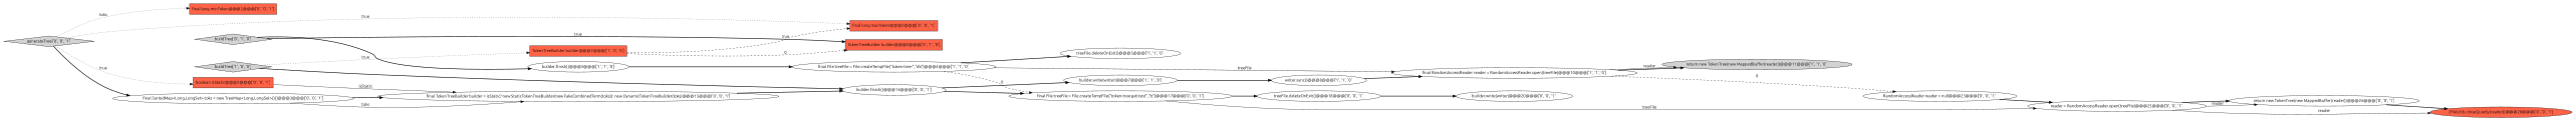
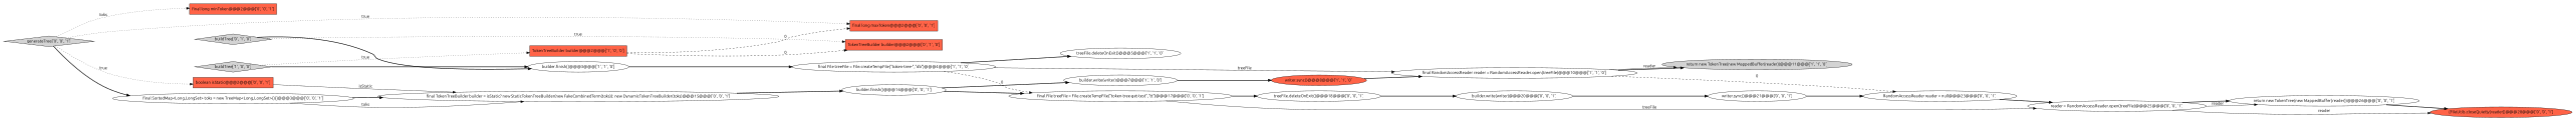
  digraph {
    fontname=Ubuntu
    rankdir=LR
    node [fillcolor=white fontname=Ubuntu shape=ellipse style=filled]
    edge [fontname=Ubuntu style=bold]
    n1 [label="treeFile.deleteOnExit()@@@5@@@['1', '1', '0']"]
    n2 [label="builder.write(writer)@@@7@@@['1', '1', '0']"]
-   n3 [label="writer.sync()@@@8@@@['1', '1', '0']"]
+   n3 [fillcolor=tomato label="writer.sync()@@@8@@@['1', '1', '0']"]
    n4 [fillcolor=tomato label="final long minToken@@@2@@@['0', '0', '1']" shape=box]
    n5 [label="return new TokenTree(new MappedBuffer(reader))@@@26@@@['0', '0', '1']"]
    n6 [fillcolor=tomato label="{FileUtils.closeQuietly(reader)}@@@28@@@['0', '0', '1']"]
    n7 [fillcolor=tomato label="TokenTreeBuilder builder@@@2@@@['1', '0', '0']" shape=box]
    n8 [fillcolor=tomato label="TokenTreeBuilder builder@@@2@@@['0', '1', '0']" shape=box]
    n9 [fillcolor=tomato label="final long maxToken@@@2@@@['0', '0', '1']" shape=box]
    n10 [fillcolor=lightgray label="generateTree['0', '0', '1']" shape=diamond]
    n11 [label="final SortedMap<Long,LongSet> toks = new TreeMap<Long,LongSet>(){}@@@3@@@['0', '0', '1']"]
    n12 [fillcolor=tomato label="boolean isStatic@@@2@@@['0', '0', '1']" shape=box]
    n13 [label="final TokenTreeBuilder builder = isStatic? new StaticTokenTreeBuilder(new FakeCombinedTerm(toks)): new DynamicTokenTreeBuilder(toks)@@@15@@@['0', '0', '1']"]
    n14 [label="final RandomAccessReader reader = RandomAccessReader.open(treeFile)@@@10@@@['1', '1', '0']"]
    n15 [label="treeFile.deleteOnExit()@@@18@@@['0', '0', '1']"]
    n16 [label="builder.write(writer)@@@20@@@['0', '0', '1']"]
+   n17 [label="writer.sync()@@@21@@@['0', '0', '1']"]
    n18 [label="RandomAccessReader reader = null@@@23@@@['0', '0', '1']"]
    n19 [fillcolor=lightgray label="return new TokenTree(new MappedBuffer(reader))@@@11@@@['1', '1', '0']"]
    n20 [label="builder.finish()@@@16@@@['0', '0', '1']"]
    n21 [label="final File treeFile = File.createTempFile(\"token-tree-get-test\",\"tt\")@@@17@@@['0', '0', '1']"]
    n22 [label="reader = RandomAccessReader.open(treeFile)@@@25@@@['0', '0', '1']"]
    n23 [fillcolor=lightgray label="buildTree['1', '0', '0']" shape=diamond]
    n24 [label="builder.finish()@@@3@@@['1', '1', '0']"]
    n25 [label="final File treeFile = File.createTempFile(\"token-tree-\",\"db\")@@@4@@@['1', '1', '0']"]
    n26 [fillcolor=lightgray label="buildTree['0', '1', '0']" shape=diamond]
    n2 -> n3
    n3 -> n14
    n5 -> n6
    n7 -> n8 [label=0 style=dashed]
-   n7 -> n9 [label=true style=dashed]
+   n7 -> n9 [label=0 style=dashed]
    n10 -> n4 [label=toks style=dotted]
    n10 -> n9 [label=true style=dotted]
    n10 -> n11
    n10 -> n12 [label=true style=dotted]
    n11 -> n13 [label=toks style=solid]
    n11 -> n13
    n12 -> n13 [label=isStatic style=solid]
    n13 -> n20
    n14 -> n18 [label=0 style=dashed]
    n14 -> n19
    n14 -> n19 [label=reader style=solid]
    n15 -> n16
+   n16 -> n17
+   n17 -> n18
    n18 -> n22
    n20 -> n2
    n20 -> n21
    n21 -> n15
    n21 -> n22 [label=treeFile style=solid]
    n22 -> n5 [label=reader style=solid]
    n22 -> n5
    n22 -> n6 [label=reader style=solid]
    n23 -> n7 [label=true style=dotted]
-   n23 -> n20
+   n23 -> n24
    n24 -> n25
    n25 -> n1
    n25 -> n14 [label=treeFile style=solid]
    n25 -> n21 [label=0 style=dashed]
-   n26 -> n8 [label=true]
+   n26 -> n8 [label=true style=dotted]
    n26 -> n24
  }
